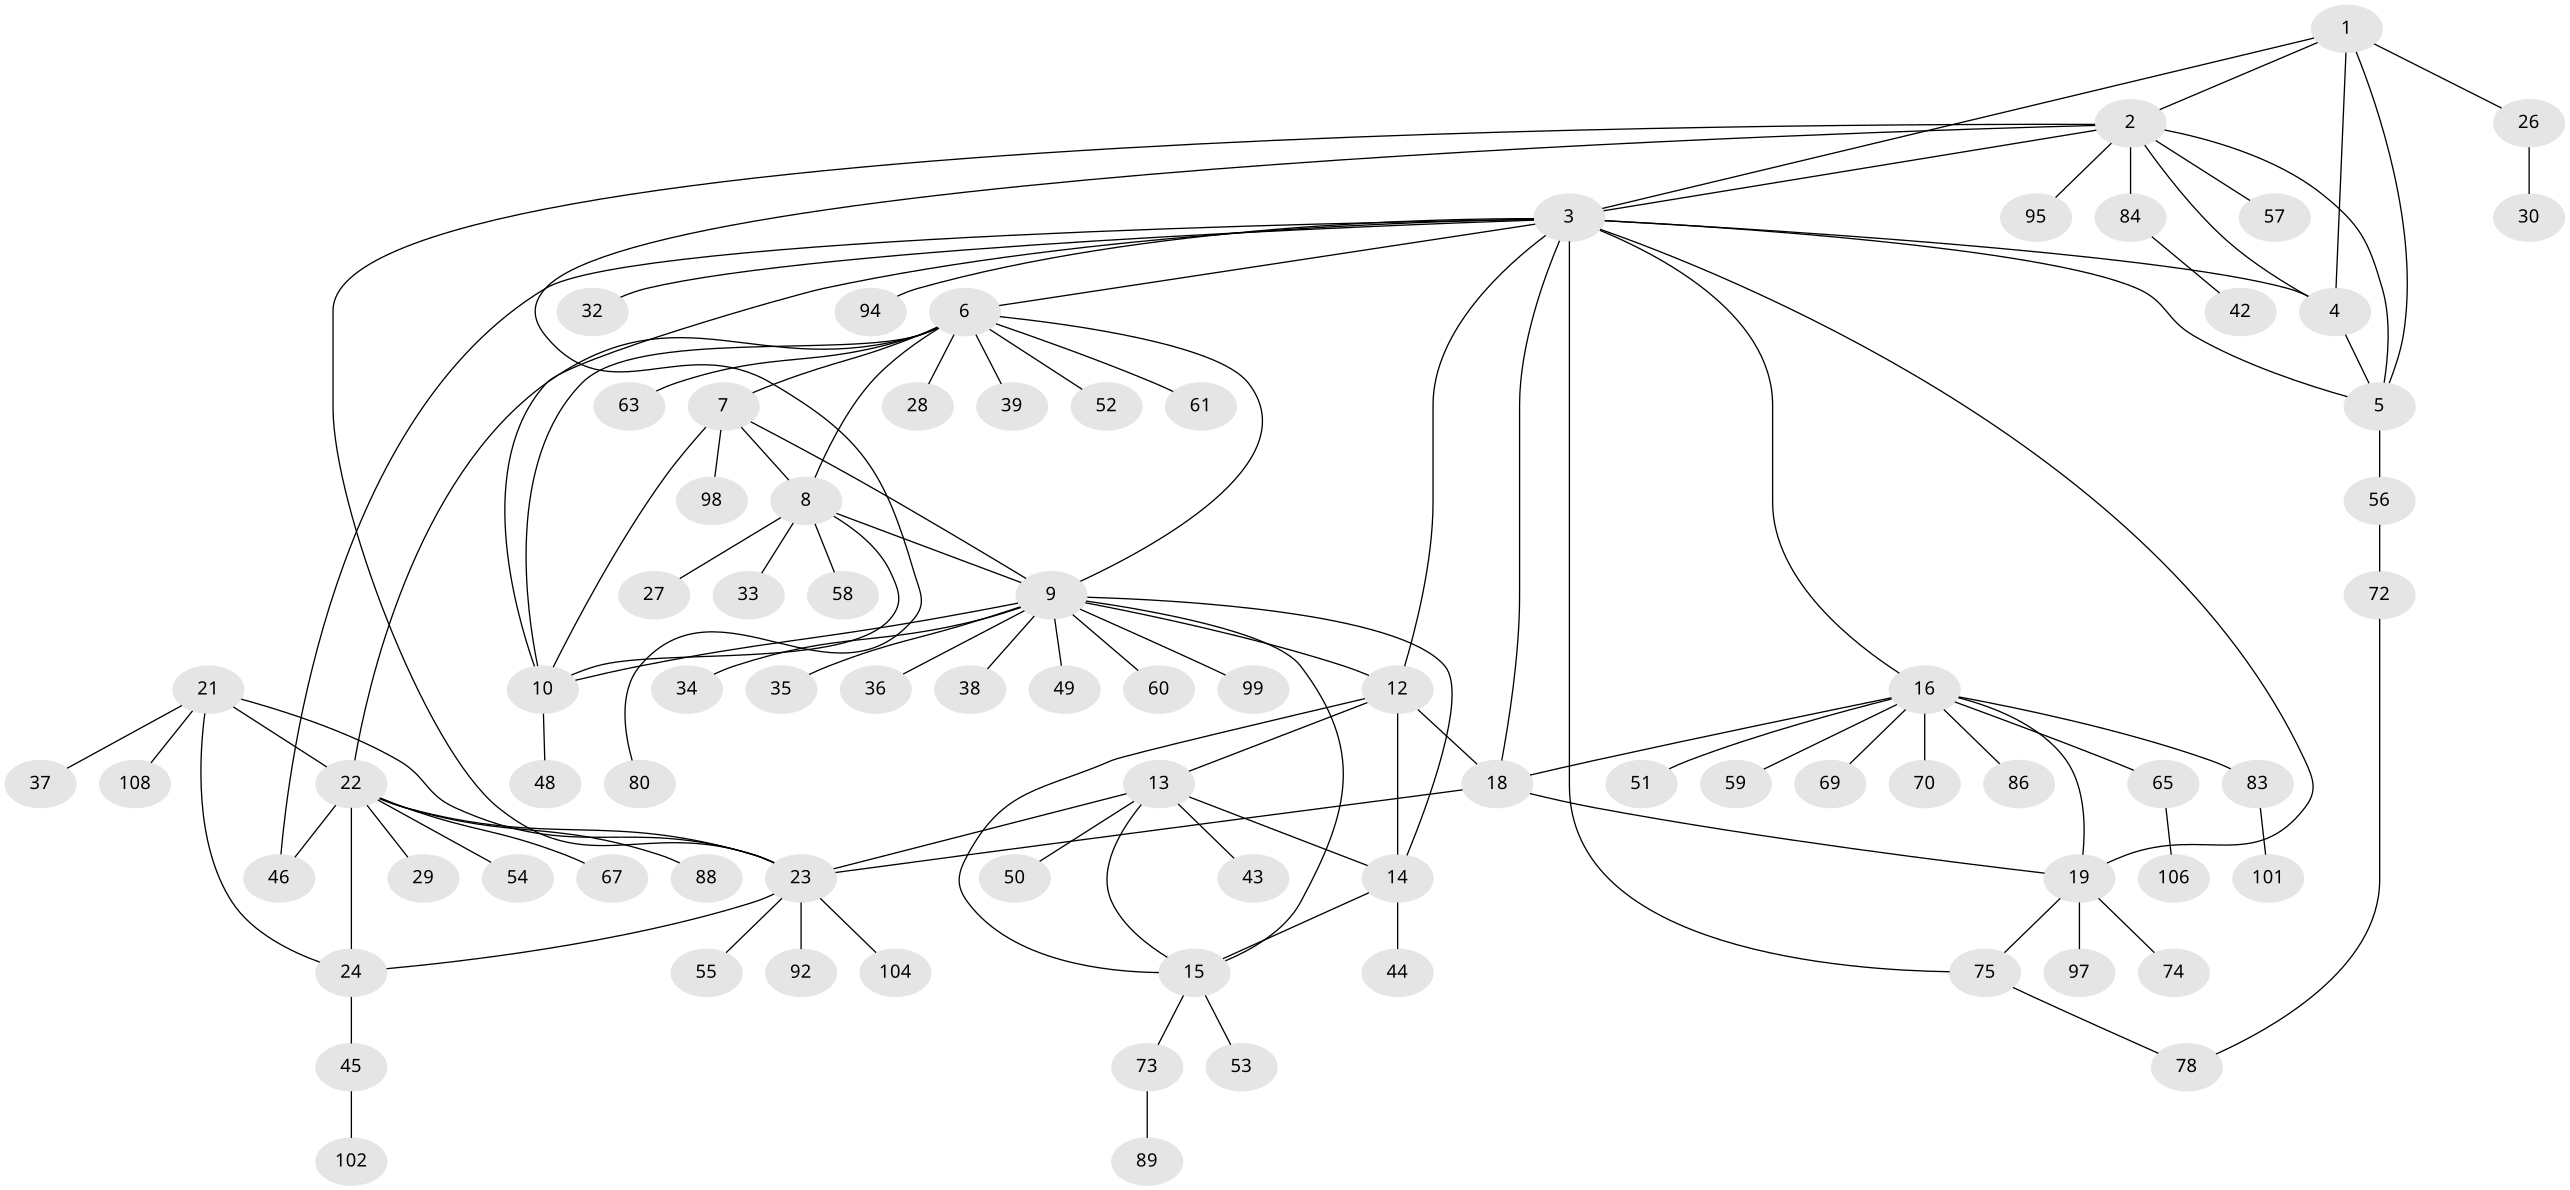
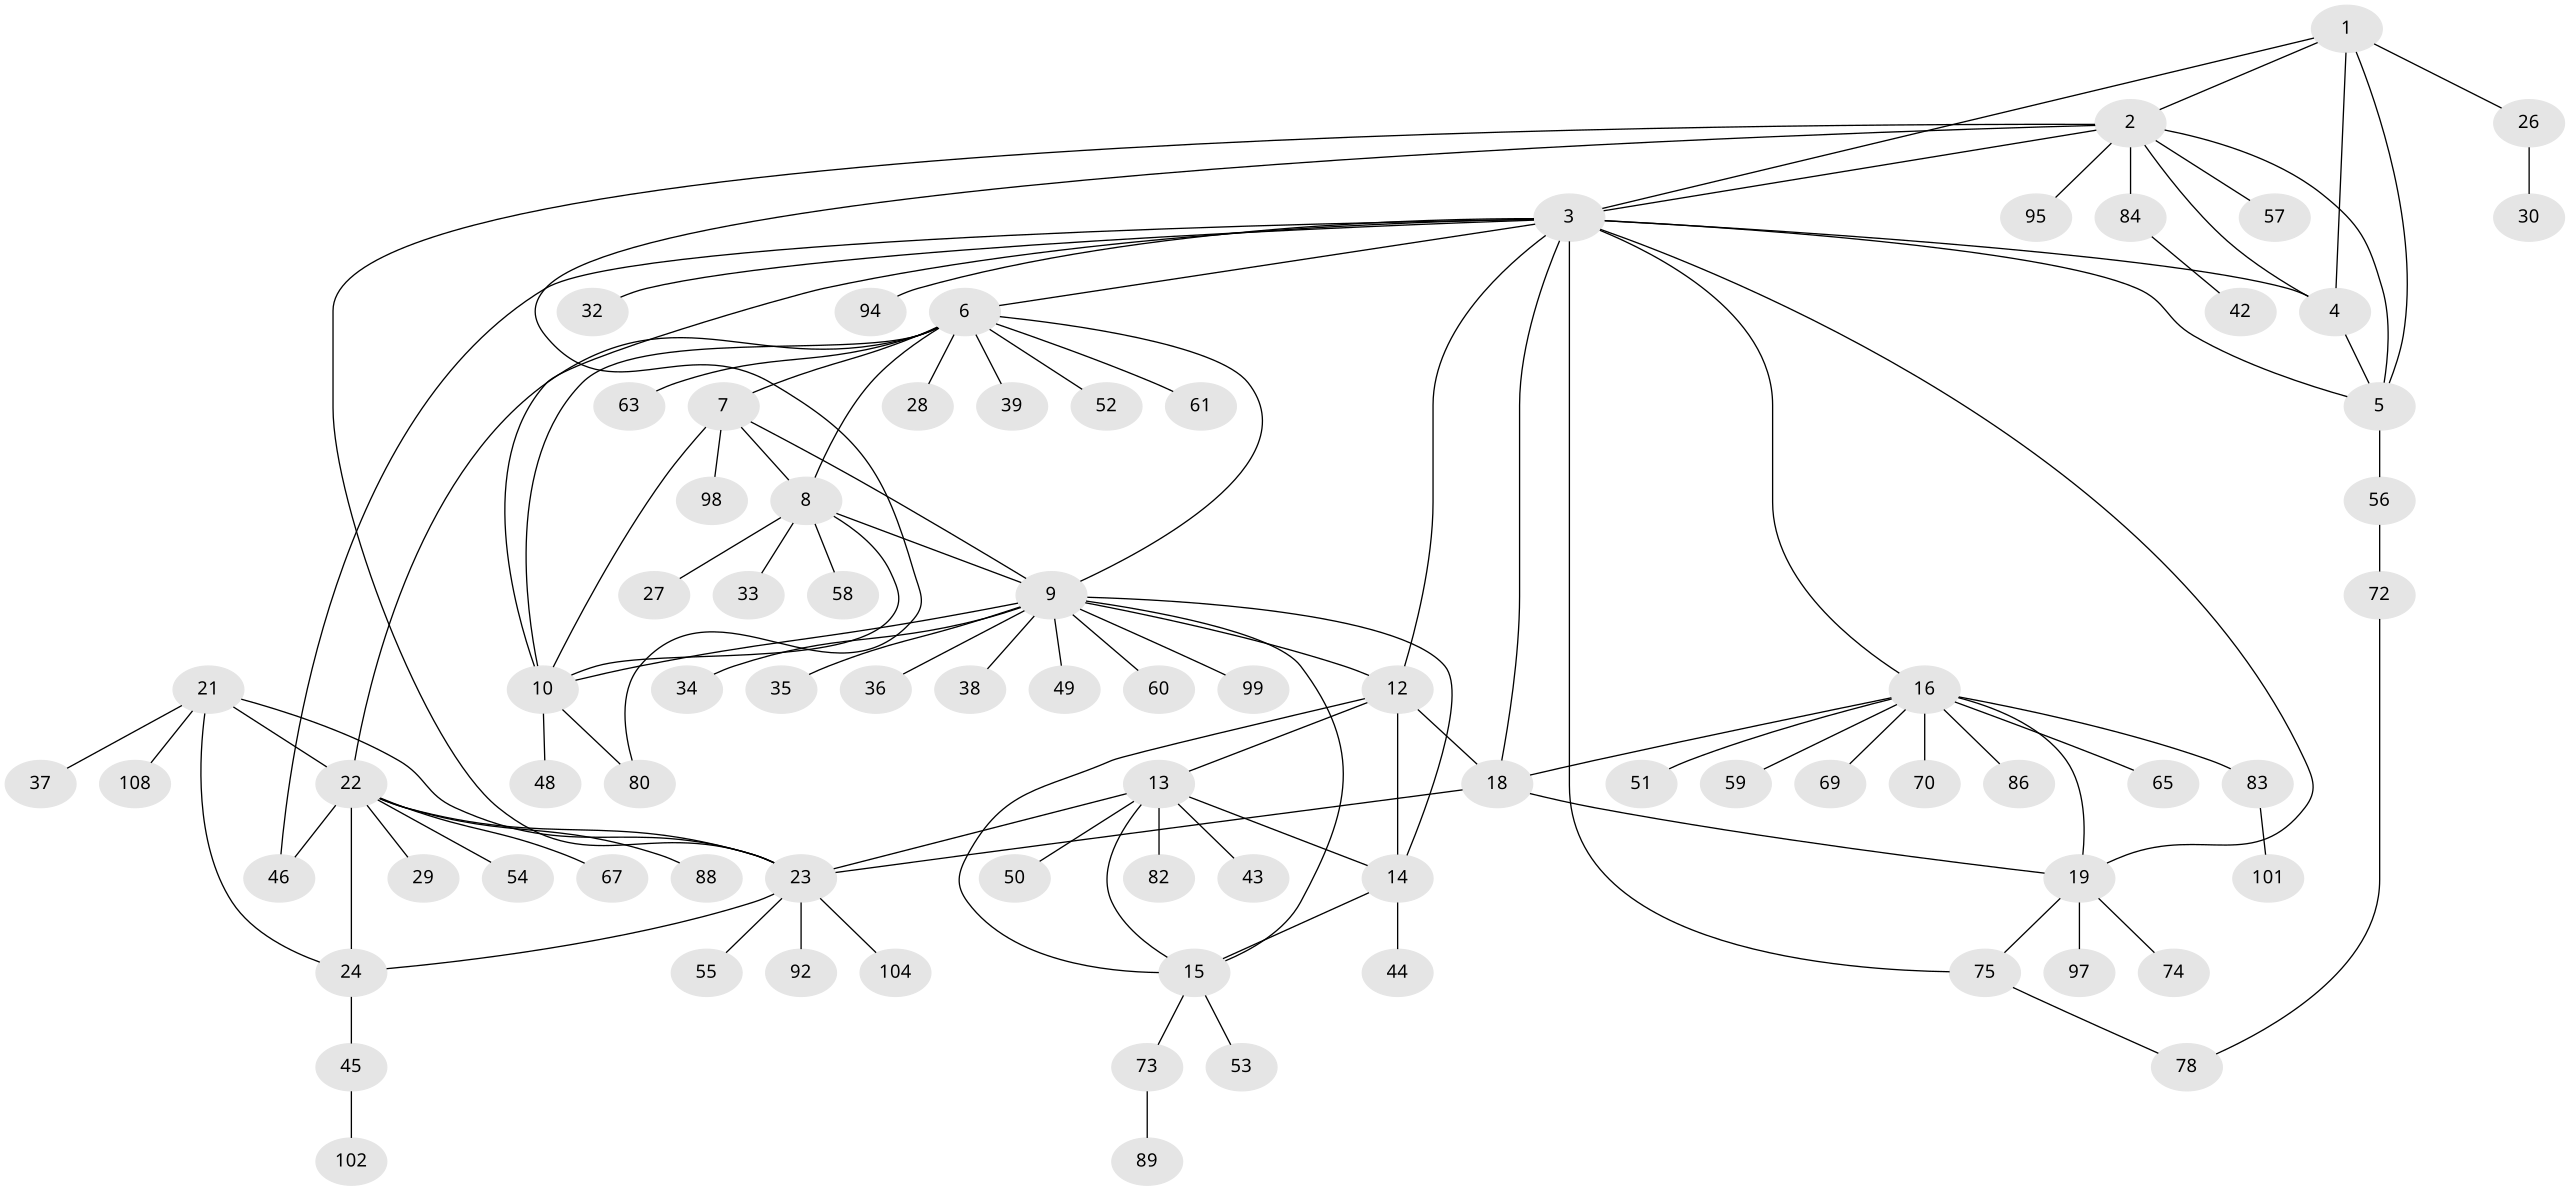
  graph {
    fontname="Noto Sans"
    node [color=gray90 fontname="Noto Sans" style=filled]
    edge [fontname="Noto Sans"]
    2 [super="+77"]
    3 [super="+17"]
    4 [super="+79"]
    5 [super="+41"]
    23 [super="+107"]
    57 [super="+81"]
    80
    84
    95
    1
    26 [super="+62"]
    6 [super="+68"]
    10 [super="+109"]
    12 [super="+87"]
    16 [super="+31"]
    18 [super="+47"]
    19 [super="+20"]
    32
    46
    75 [super="+105"]
    94
    56 [super="+90"]
    30
    24 [super="+93"]
    55
    92
    104
    42
    7
    8 [super="+91"]
    9 [super="+11"]
    22 [super="+25"]
    28
    39
    52
    61
    63
    48
    13 [super="+64"]
    14 [super="+76"]
    15 [super="+40"]
    51 [super="+71"]
    59
    65 [super="+66"]
    69
    70
    83
    86
    74
    97
    78
    72 [super="+100"]
    98
    27
    33
    58
    34
    35
    36
    38
    49 [super="+96"]
    60
    99
    29
    54
    67
    88
    43
    50
+   82
    44
    53
    73
    89
-   106
    101
    21
    37
    108
    45 [super="+103"]
    102
    2 -- 3
    2 -- 4
    2 -- 5
    2 -- 23
    2 -- 57
    2 -- 80
    2 -- 84
    2 -- 95
    3 -- 4
    3 -- 5
    3 -- 6
    3 -- 10
    3 -- 12
    3 -- 16
    3 -- 18
    3 -- 19 [weight=2]
    3 -- 32
    3 -- 46
    3 -- 75
    3 -- 94
    4 -- 5
    5 -- 56
    23 -- 24
    23 -- 55
    23 -- 92
    23 -- 104
    84 -- 42
    1 -- 2
    1 -- 3
    1 -- 4
    1 -- 5
    1 -- 26
    26 -- 30
    6 -- 10
    6 -- 7
    6 -- 8
    6 -- 9
    6 -- 22
    6 -- 28
    6 -- 39
    6 -- 52
    6 -- 61
    6 -- 63
+   10 -- 80
    10 -- 48
    12 -- 18
    12 -- 13
    12 -- 14
    12 -- 15
    16 -- 18
    16 -- 19 [weight=2]
    16 -- 51
    16 -- 59
    16 -- 65
    16 -- 69
    16 -- 70
    16 -- 83
    16 -- 86
    18 -- 23
    18 -- 19 [weight=2]
    19 -- 75
    19 -- 74
    19 -- 97
    75 -- 78
    56 -- 72
    24 -- 45
    7 -- 10
    7 -- 8
    7 -- 9
    7 -- 98
    8 -- 10
    8 -- 9
    8 -- 27
    8 -- 33
    8 -- 58
    9 -- 10
    9 -- 12
    9 -- 14
    9 -- 15
    9 -- 34
    9 -- 35
    9 -- 36
    9 -- 38
    9 -- 49
    9 -- 60
    9 -- 99
    22 -- 23 [weight=2]
    22 -- 46
    22 -- 24 [weight=2]
    22 -- 29
    22 -- 54
    22 -- 67
    22 -- 88
    13 -- 23
    13 -- 14
    13 -- 15
    13 -- 43
    13 -- 50
+   13 -- 82
    14 -- 15
    14 -- 44
    15 -- 53
    15 -- 73
-   65 -- 106
    83 -- 101
    72 -- 78
    73 -- 89
    21 -- 23
    21 -- 24
    21 -- 22 [weight=2]
    21 -- 37
    21 -- 108
    45 -- 102
  }
